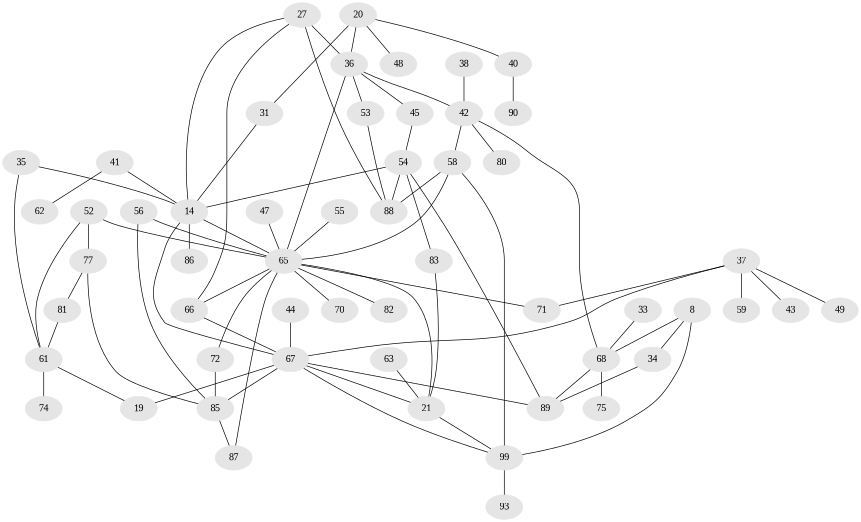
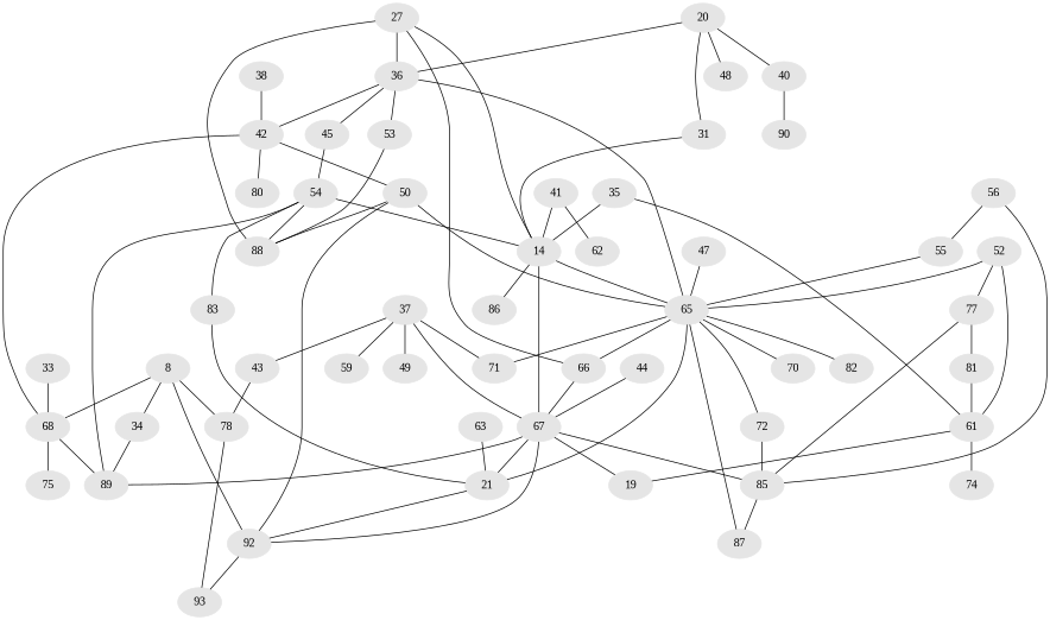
  graph {
    fontname="Liberation Serif"
    node [color=gray90 fontname="Liberation Serif" style=filled]
    edge [fontname="Liberation Serif"]
    65 [super="+30+7+50"]
    66 [super="+11+39"]
    71
    n4 [label=21 super="+60"]
    70
    72
    82
    87
    68 [super="+24+43"]
    8
+   78
    n12 [label=34]
-   92 [super="+79" label=99]
+   92 [super="+79"]
    89
    75
    93
    20
    31
    36 [super="+14"]
    40
    48
    n22 [label=14 super="+3+6"]
    42 [super="+26"]
    45
    53
    90
    27 [super="+2"]
    88 [super="+15+18+76"]
    67 [super="+9+51"]
    86
    33
    35
    61
    n34 [label=19]
    74
-   58 [super="+32"]
+   58 [super="+32" label=50]
    80
    54
    37 [super="+25+34"]
    49
    59
    n42 [label=43]
    85 [super="+13"]
    38
    41
    62
    44
    83
    47
    52
    77
    81
    55
    56
    63 [super="+23"]
    65 -- 66
    65 -- 71
    65 -- n4 [weight=2]
    65 -- 70
    65 -- 72
    65 -- 82
    65 -- 87
    66 -- 67
    n4 -- 92
    72 -- 85
    68 -- 89
    68 -- 75
    8 -- 68
+   8 -- 78
    8 -- n12
    8 -- 92 [weight=2]
+   78 -- 93
    n12 -- 89
    92 -- 93
    20 -- 31
    20 -- 36
    20 -- 40
    20 -- 48
    31 -- n22
    36 -- 65 [weight=2]
    36 -- 42
    36 -- 45
    36 -- 53
    40 -- 90
    n22 -- 65 [weight=3]
    n22 -- 67 [weight=2]
    n22 -- 86
    42 -- 68
    42 -- 58
    42 -- 80
    45 -- 54
    53 -- 88
    27 -- 66
    27 -- 36
    27 -- n22
    27 -- 88 [weight=2]
    67 -- n4
    67 -- 92
    67 -- 89
    67 -- n34
    67 -- 85
    33 -- 68
    35 -- n22
    35 -- 61
    61 -- n34
    61 -- 74
    58 -- 65
    58 -- 92
    58 -- 88
    54 -- 89
    54 -- n22 [weight=2]
    54 -- 88
    54 -- 83
    37 -- 71
    37 -- 67
    37 -- 49
    37 -- 59
    37 -- n42
+   n42 -- 78
    85 -- 87
    38 -- 42
    41 -- n22
    41 -- 62
    44 -- 67
    83 -- n4
    47 -- 65
    52 -- 65
    52 -- 61
    52 -- 77
    77 -- 85
    77 -- 81
    81 -- 61
    55 -- 65
-   56 -- 65
+   56 -- 55
    56 -- 85
    63 -- n4
  }
